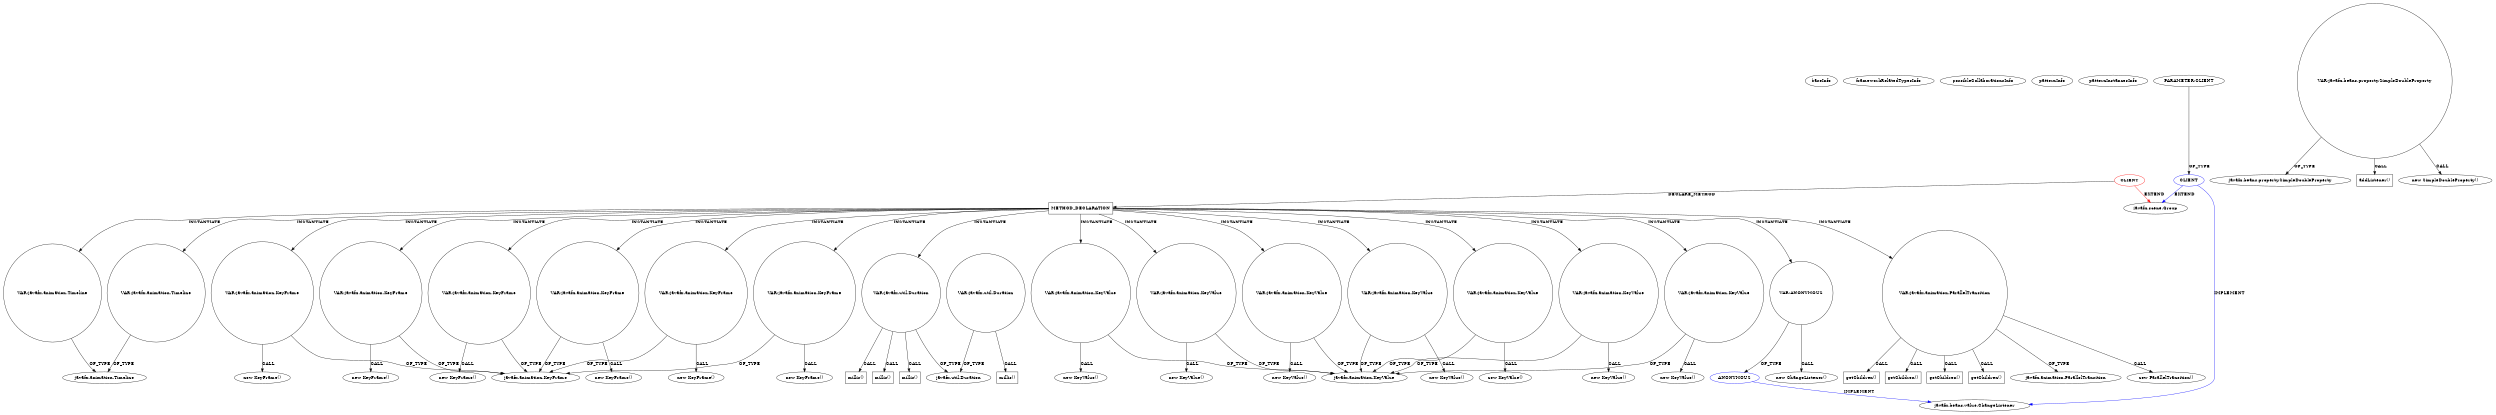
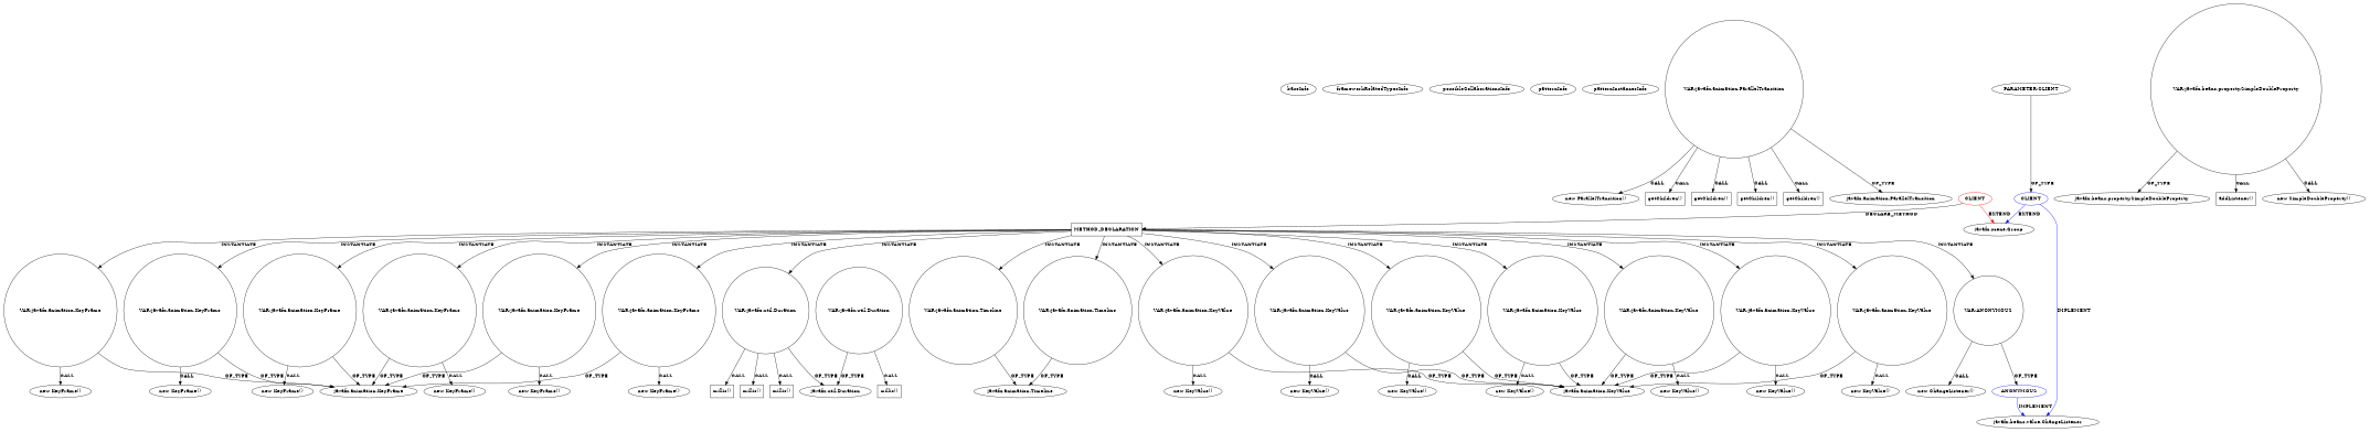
  digraph {
    node [isFrameworkType=false vertexType=VARIABLE_EXPRESION]
    baseInfo [category=pattern graphId=2658 isAnonymous=false possibleRelation=true isFrameworkType="" vertexType=""]
    frameworkRelatedTypesInfo [0="javafx.scene.Group" isFrameworkType="" vertexType=""]
    possibleCollaborationsInfo [0="2658~PARAMETER_TYPE_DECLARATION-~javafx.scene.Group ~javafx.scene.Group javafx.beans.value.ChangeListener ~false~false" 1="2658~INSTANTIATION-CLIENT_METHOD_DECLARATION-~javafx.scene.Group ~javafx.beans.value.ChangeListener ~false~true" isFrameworkType="" vertexType=""]
    patternInfo [frequency=2.0 patternRootClient=0 isFrameworkType="" vertexType=""]
    patternInstancesInfo [0="MrLoNee-RadialFx~/MrLoNee-RadialFx/RadialFx-master/src/com/mrlonee/radialfx/settingsmenu/RadialSettingsMenu.java~RadialSettingsMenu~976" 1="MrLoNee-RadialFx~/MrLoNee-RadialFx/RadialFx-master/src/com/mrlonee/radialfx/moviemenu/RadialMovieMenu.java~RadialMovieMenu~969" isFrameworkType="" vertexType=""]
    n6 [label="new ParallelTransition()" vertexType=CONSTRUCTOR_CALL]
    n7 [label="VAR:javafx.animation.ParallelTransition" shape=circle]
    n8 [label="getChildren()" shape=box vertexType=INSIDE_CALL]
    n9 [label="getChildren()" shape=box vertexType=INSIDE_CALL]
    n10 [label="getChildren()" shape=box vertexType=INSIDE_CALL]
    n11 [label="getChildren()" shape=box vertexType=INSIDE_CALL]
    n12 [label="javafx.animation.ParallelTransition" vertexType=FRAMEWORK_CLASS_TYPE]
    n13 [label=METHOD_DECLARATION shape=box vertexType=CLIENT_METHOD_DECLARATION]
    n14 [label="VAR:javafx.animation.Timeline" shape=circle]
    n15 [label="VAR:javafx.animation.Timeline" shape=circle]
    n16 [label="VAR:javafx.animation.KeyFrame" shape=circle]
    n17 [label="VAR:javafx.animation.KeyFrame" shape=circle]
    n18 [label="VAR:javafx.animation.KeyFrame" shape=circle]
    n19 [label="VAR:javafx.animation.KeyFrame" shape=circle]
    n20 [label="VAR:javafx.animation.KeyFrame" shape=circle]
    n21 [label="VAR:javafx.animation.KeyFrame" shape=circle]
    n22 [label="VAR:javafx.util.Duration" shape=circle]
    n23 [label="VAR:javafx.animation.KeyValue" shape=circle]
    n24 [label="VAR:javafx.animation.KeyValue" shape=circle]
    n25 [label="VAR:javafx.animation.KeyValue" shape=circle]
    n26 [label="VAR:javafx.animation.KeyValue" shape=circle]
    n27 [label="VAR:javafx.animation.KeyValue" shape=circle]
    n28 [label="VAR:javafx.animation.KeyValue" shape=circle]
    n29 [label="VAR:javafx.animation.KeyValue" shape=circle]
    n30 [label="VAR:ANONYMOUS" shape=circle]
    n31 [label="javafx.animation.Timeline" vertexType=FRAMEWORK_CLASS_TYPE]
    n32 [label="new KeyFrame()" vertexType=CONSTRUCTOR_CALL]
    n33 [label="javafx.animation.KeyFrame" vertexType=FRAMEWORK_CLASS_TYPE]
    n34 [label="new KeyFrame()" vertexType=CONSTRUCTOR_CALL]
    n35 [label="new KeyFrame()" vertexType=CONSTRUCTOR_CALL]
    n36 [label="new KeyFrame()" vertexType=CONSTRUCTOR_CALL]
    n37 [label="new KeyFrame()" vertexType=CONSTRUCTOR_CALL]
    n38 [label="new KeyFrame()" vertexType=CONSTRUCTOR_CALL]
    n39 [label="VAR:javafx.beans.property.SimpleDoubleProperty" shape=circle]
    n40 [label="javafx.beans.property.SimpleDoubleProperty" vertexType=FRAMEWORK_CLASS_TYPE]
    n41 [label="addListener()" shape=box vertexType=INSIDE_CALL]
    n42 [label="new SimpleDoubleProperty()" vertexType=CONSTRUCTOR_CALL]
    n43 [label="javafx.util.Duration" vertexType=FRAMEWORK_CLASS_TYPE]
    n44 [label="millis()" shape=box vertexType=INSIDE_CALL]
    n45 [label="millis()" shape=box vertexType=INSIDE_CALL]
    n46 [label="millis()" shape=box vertexType=INSIDE_CALL]
    n47 [label="new KeyValue()" vertexType=CONSTRUCTOR_CALL]
    n48 [label="javafx.animation.KeyValue" vertexType=FRAMEWORK_CLASS_TYPE]
    n49 [label="new KeyValue()" vertexType=CONSTRUCTOR_CALL]
    n50 [label="new KeyValue()" vertexType=CONSTRUCTOR_CALL]
    n51 [label="new KeyValue()" vertexType=CONSTRUCTOR_CALL]
    n52 [label="new KeyValue()" vertexType=CONSTRUCTOR_CALL]
    n53 [label="new KeyValue()" vertexType=CONSTRUCTOR_CALL]
    n54 [label="new KeyValue()" vertexType=CONSTRUCTOR_CALL]
    n55 [color=blue label=ANONYMOUS vertexType=REFERENCE_ANONYMOUS_DECLARATION]
    n56 [label="new ChangeListener()" vertexType=CONSTRUCTOR_CALL]
    n57 [color=red label=CLIENT vertexType=ROOT_CLIENT_CLASS_DECLARATION]
    n58 [label="javafx.scene.Group" vertexType=FRAMEWORK_CLASS_TYPE]
    n59 [label="VAR:javafx.util.Duration" shape=circle]
    n60 [label="millis()" shape=box vertexType=INSIDE_CALL]
    n61 [color=blue label=CLIENT vertexType=REFERENCE_CLIENT_CLASS_DECLARATION]
    n62 [label="javafx.beans.value.ChangeListener" vertexType=FRAMEWORK_INTERFACE_TYPE]
    n63 [label="PARAMETER:CLIENT" vertexType=PARAMETER_DECLARATION]
    n7 -> n6 [label=CALL]
    n7 -> n8 [label=CALL]
    n7 -> n9 [label=CALL]
    n7 -> n10 [label=CALL]
    n7 -> n11 [label=CALL]
    n7 -> n12 [label=OF_TYPE]
-   n13 -> n7 [label=INSTANTIATE]
    n13 -> n14 [label=INSTANTIATE]
    n13 -> n15 [label=INSTANTIATE]
    n13 -> n16 [label=INSTANTIATE]
    n13 -> n17 [label=INSTANTIATE]
    n13 -> n18 [label=INSTANTIATE]
    n13 -> n19 [label=INSTANTIATE]
    n13 -> n20 [label=INSTANTIATE]
    n13 -> n21 [label=INSTANTIATE]
    n13 -> n22 [label=INSTANTIATE]
    n13 -> n23 [label=INSTANTIATE]
    n13 -> n24 [label=INSTANTIATE]
    n13 -> n25 [label=INSTANTIATE]
    n13 -> n26 [label=INSTANTIATE]
    n13 -> n27 [label=INSTANTIATE]
    n13 -> n28 [label=INSTANTIATE]
    n13 -> n29 [label=INSTANTIATE]
    n13 -> n30 [label=INSTANTIATE]
    n14 -> n31 [label=OF_TYPE]
    n15 -> n31 [label=OF_TYPE]
    n16 -> n32 [label=CALL]
    n16 -> n33 [label=OF_TYPE]
    n17 -> n33 [label=OF_TYPE]
    n17 -> n34 [label=CALL]
    n18 -> n33 [label=OF_TYPE]
    n18 -> n35 [label=CALL]
    n19 -> n33 [label=OF_TYPE]
    n19 -> n36 [label=CALL]
    n20 -> n33 [label=OF_TYPE]
    n20 -> n37 [label=CALL]
    n21 -> n33 [label=OF_TYPE]
    n21 -> n38 [label=CALL]
    n22 -> n43 [label=OF_TYPE]
    n22 -> n44 [label=CALL]
    n22 -> n45 [label=CALL]
    n22 -> n46 [label=CALL]
    n23 -> n47 [label=CALL]
    n23 -> n48 [label=OF_TYPE]
    n24 -> n48 [label=OF_TYPE]
    n24 -> n49 [label=CALL]
    n25 -> n48 [label=OF_TYPE]
    n25 -> n50 [label=CALL]
    n26 -> n48 [label=OF_TYPE]
    n26 -> n51 [label=CALL]
    n27 -> n48 [label=OF_TYPE]
    n27 -> n52 [label=CALL]
    n28 -> n48 [label=OF_TYPE]
    n28 -> n53 [label=CALL]
    n29 -> n48 [label=OF_TYPE]
    n29 -> n54 [label=CALL]
    n30 -> n55 [label=OF_TYPE]
    n30 -> n56 [label=CALL]
    n39 -> n40 [label=OF_TYPE]
    n39 -> n41 [label=CALL]
    n39 -> n42 [label=CALL]
    n55 -> n62 [color=blue label=IMPLEMENT]
    n57 -> n13 [label=DECLARE_METHOD]
    n57 -> n58 [color=red label=EXTEND]
    n59 -> n43 [label=OF_TYPE]
    n59 -> n60 [label=CALL]
    n61 -> n58 [color=blue label=EXTEND]
    n61 -> n62 [color=blue label=IMPLEMENT]
    n63 -> n61 [label=OF_TYPE]
  }
